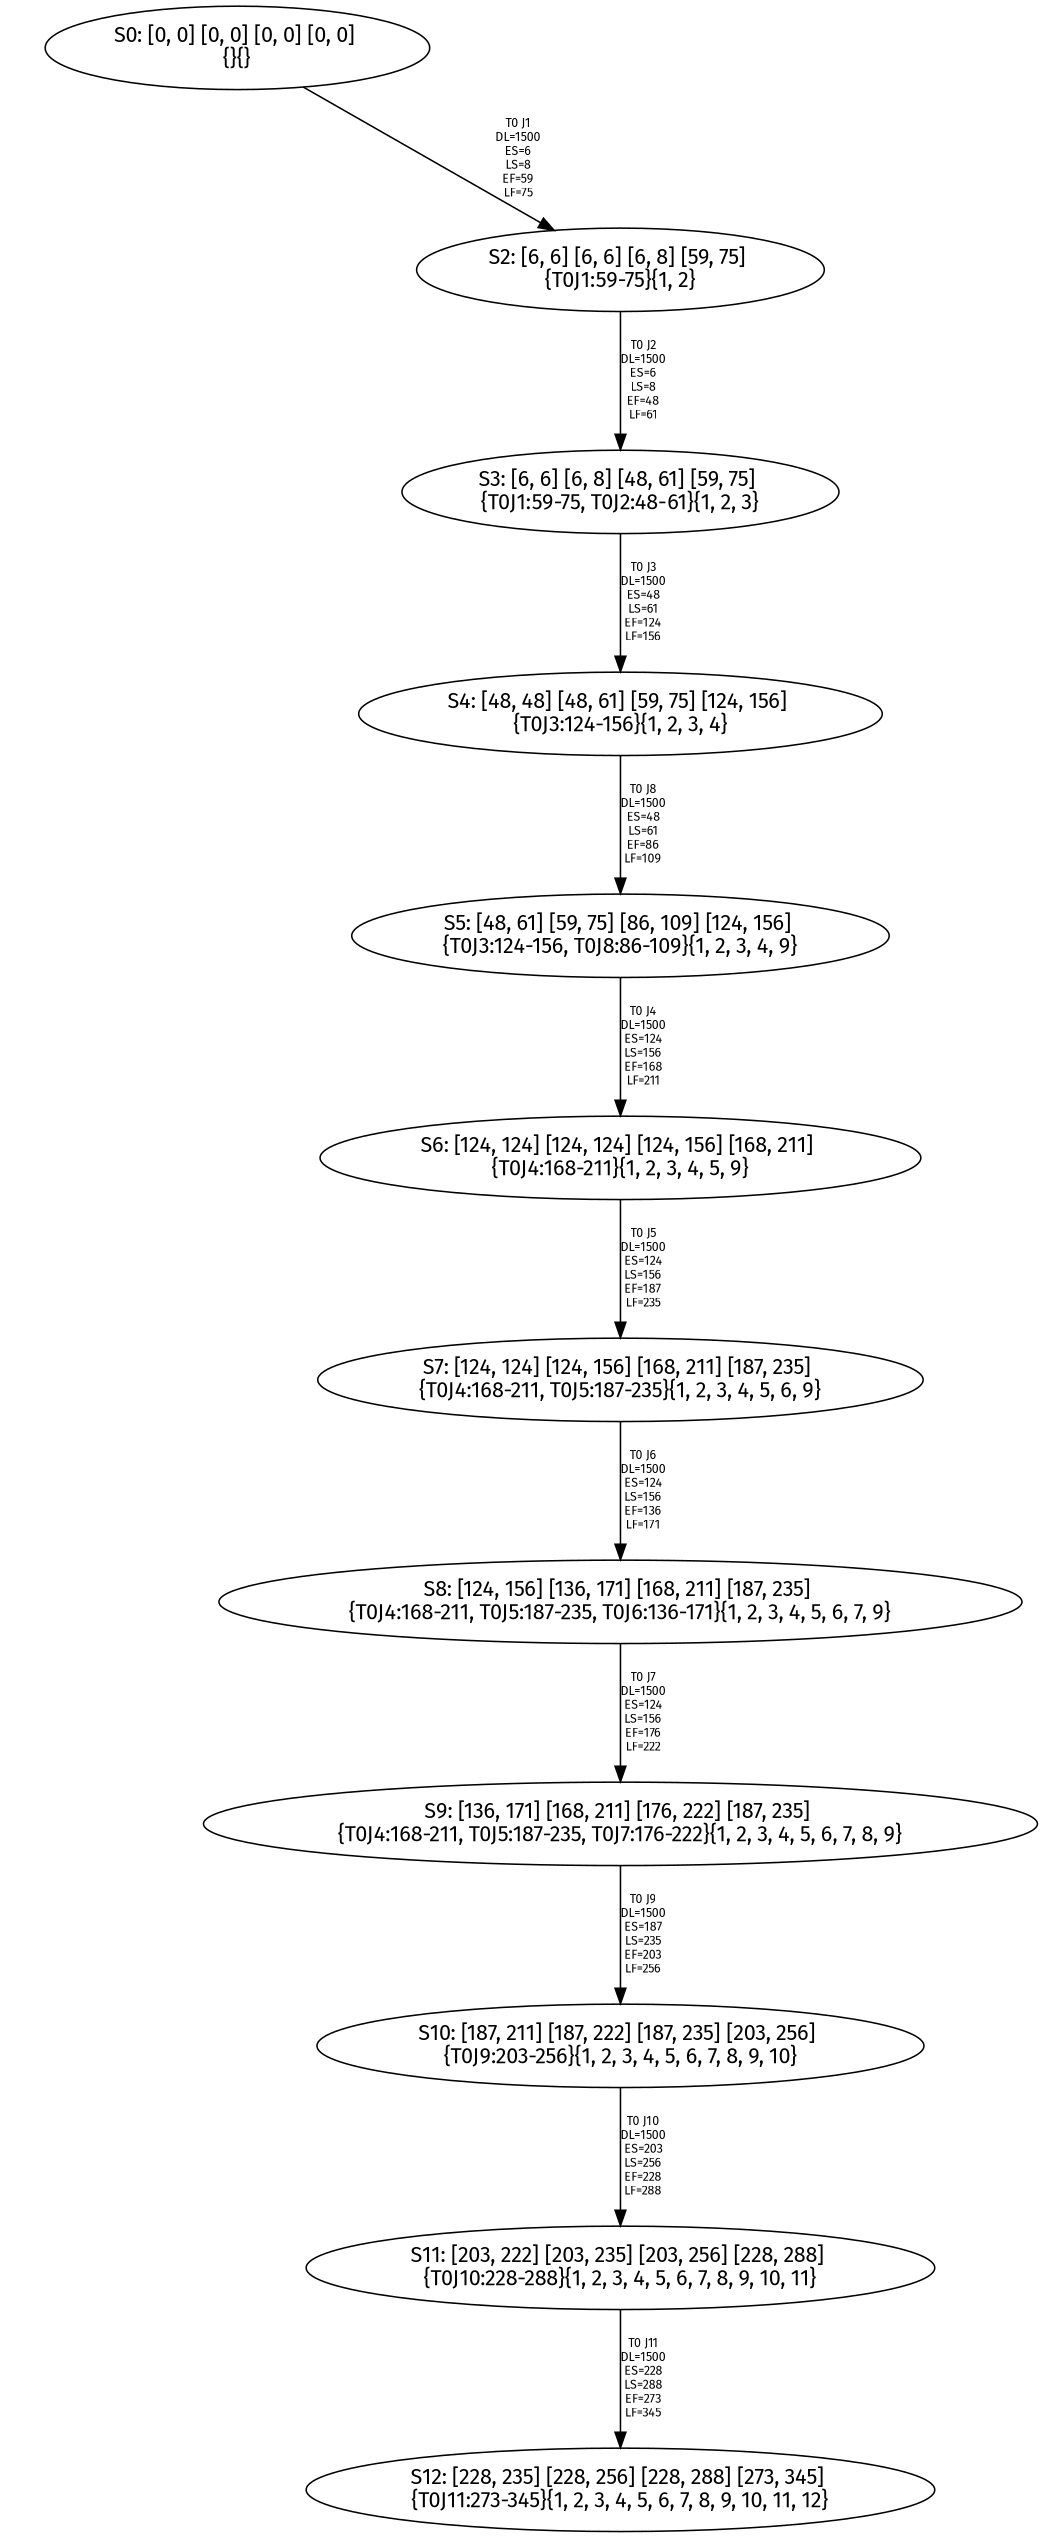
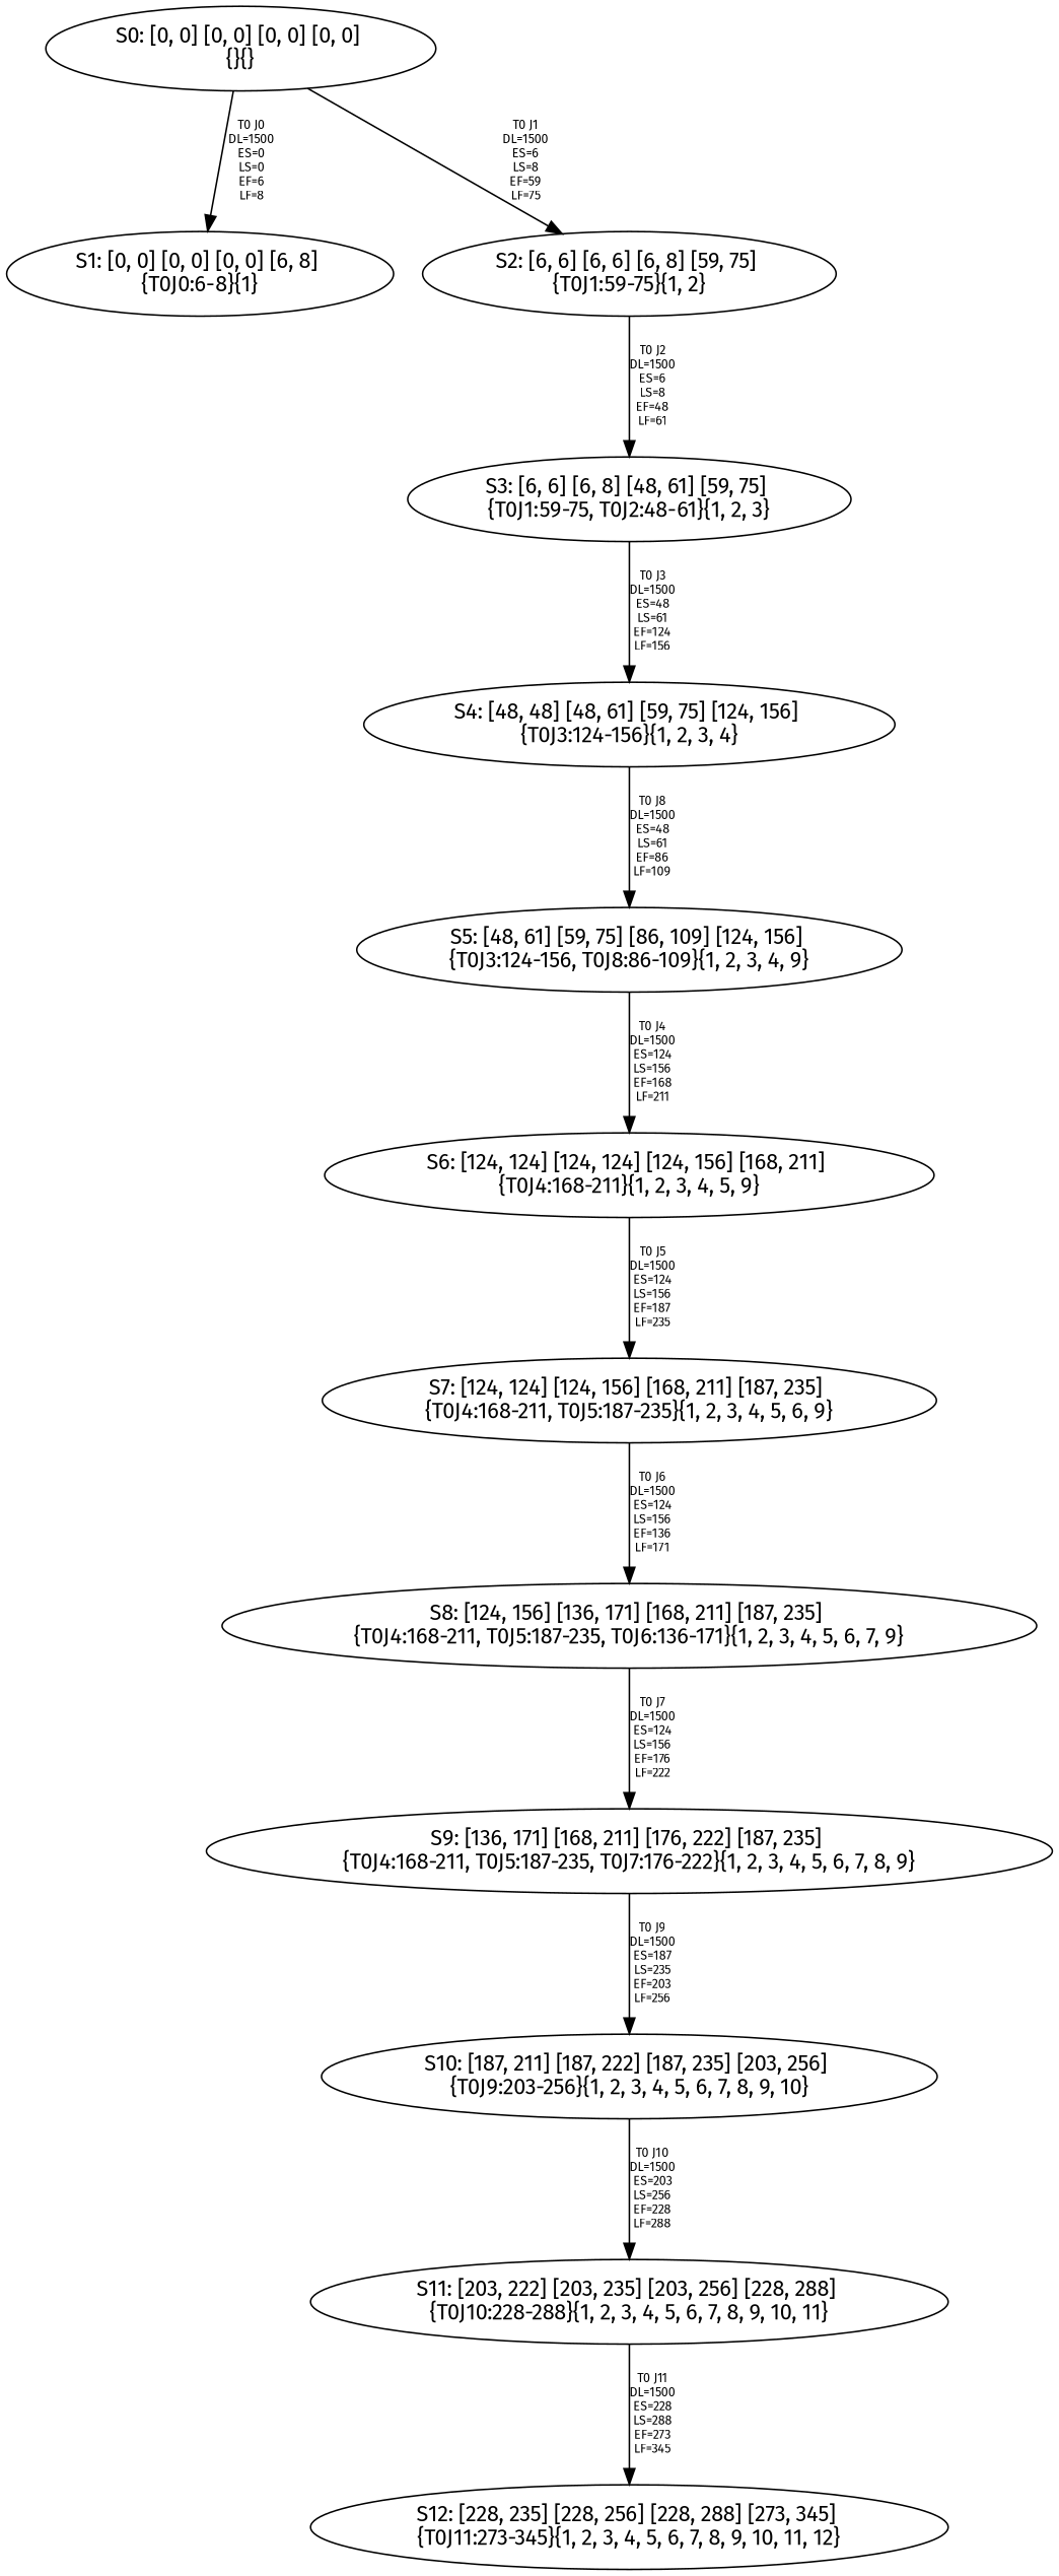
  digraph {
    fontname="Fira Sans"
    node [fontname="Fira Sans"]
    edge [fontname="Fira Sans" fontsize=8]
    n1 [label="S0: [0, 0] [0, 0] [0, 0] [0, 0] \n{}{}"]
+   n2 [label="S1: [0, 0] [0, 0] [0, 0] [6, 8] \n{T0J0:6-8}{1}"]
    n3 [label="S2: [6, 6] [6, 6] [6, 8] [59, 75] \n{T0J1:59-75}{1, 2}"]
    n4 [label="S3: [6, 6] [6, 8] [48, 61] [59, 75] \n{T0J1:59-75, T0J2:48-61}{1, 2, 3}"]
    n5 [label="S4: [48, 48] [48, 61] [59, 75] [124, 156] \n{T0J3:124-156}{1, 2, 3, 4}"]
    n6 [label="S5: [48, 61] [59, 75] [86, 109] [124, 156] \n{T0J3:124-156, T0J8:86-109}{1, 2, 3, 4, 9}"]
    n7 [label="S6: [124, 124] [124, 124] [124, 156] [168, 211] \n{T0J4:168-211}{1, 2, 3, 4, 5, 9}"]
    n8 [label="S7: [124, 124] [124, 156] [168, 211] [187, 235] \n{T0J4:168-211, T0J5:187-235}{1, 2, 3, 4, 5, 6, 9}"]
    n9 [label="S8: [124, 156] [136, 171] [168, 211] [187, 235] \n{T0J4:168-211, T0J5:187-235, T0J6:136-171}{1, 2, 3, 4, 5, 6, 7, 9}"]
    n10 [label="S9: [136, 171] [168, 211] [176, 222] [187, 235] \n{T0J4:168-211, T0J5:187-235, T0J7:176-222}{1, 2, 3, 4, 5, 6, 7, 8, 9}"]
    n11 [label="S10: [187, 211] [187, 222] [187, 235] [203, 256] \n{T0J9:203-256}{1, 2, 3, 4, 5, 6, 7, 8, 9, 10}"]
    n12 [label="S11: [203, 222] [203, 235] [203, 256] [228, 288] \n{T0J10:228-288}{1, 2, 3, 4, 5, 6, 7, 8, 9, 10, 11}"]
    n13 [label="S12: [228, 235] [228, 256] [228, 288] [273, 345] \n{T0J11:273-345}{1, 2, 3, 4, 5, 6, 7, 8, 9, 10, 11, 12}"]
+   n1 -> n2 [label="T0 J0\nDL=1500\nES=0\nLS=0\nEF=6\nLF=8"]
    n1 -> n3 [label="T0 J1\nDL=1500\nES=6\nLS=8\nEF=59\nLF=75"]
    n3 -> n4 [label="T0 J2\nDL=1500\nES=6\nLS=8\nEF=48\nLF=61"]
    n4 -> n5 [label="T0 J3\nDL=1500\nES=48\nLS=61\nEF=124\nLF=156"]
    n5 -> n6 [label="T0 J8\nDL=1500\nES=48\nLS=61\nEF=86\nLF=109"]
    n6 -> n7 [label="T0 J4\nDL=1500\nES=124\nLS=156\nEF=168\nLF=211"]
    n7 -> n8 [label="T0 J5\nDL=1500\nES=124\nLS=156\nEF=187\nLF=235"]
    n8 -> n9 [label="T0 J6\nDL=1500\nES=124\nLS=156\nEF=136\nLF=171"]
    n9 -> n10 [label="T0 J7\nDL=1500\nES=124\nLS=156\nEF=176\nLF=222"]
    n10 -> n11 [label="T0 J9\nDL=1500\nES=187\nLS=235\nEF=203\nLF=256"]
    n11 -> n12 [label="T0 J10\nDL=1500\nES=203\nLS=256\nEF=228\nLF=288"]
    n12 -> n13 [label="T0 J11\nDL=1500\nES=228\nLS=288\nEF=273\nLF=345"]
  }
